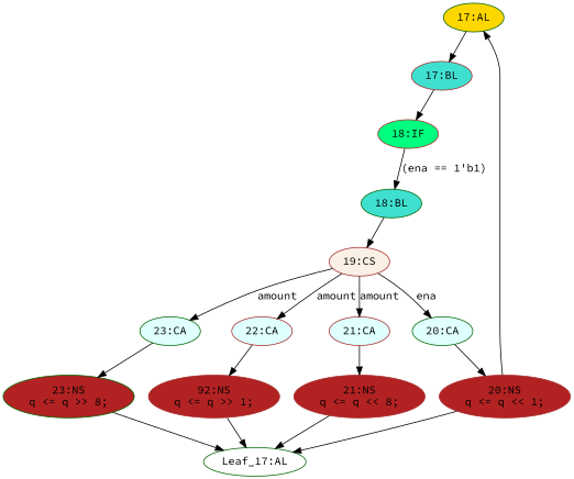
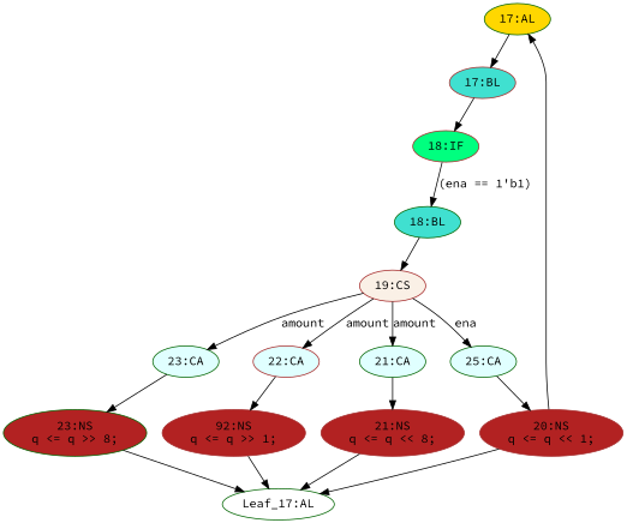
  strict digraph {
    fontname="Source Code Pro"
    node [color=darkgreen fillcolor=firebrick fontname="Source Code Pro" statements="[]" style=filled typ=NonblockingSubstitution]
    edge [cond="[]" fontname="Source Code Pro" lineno=None]
    n1 [ast="<pyverilog.vparser.ast.Always object at 0x7f3347f37090>" clk_sens=True fillcolor=gold label="17:AL" sens="['clk']" typ=Always use_var="['q', 'ena', 'amount']"]
    n2 [ast="<pyverilog.vparser.ast.Block object at 0x7f3347f23d10>" color=brown fillcolor=turquoise label="17:BL" typ=Block]
    n3 [ast="<pyverilog.vparser.ast.IfStatement object at 0x7f334829ee50>" color=brown fillcolor=springgreen label="18:IF" typ=IfStatement]
    n4 [ast="<pyverilog.vparser.ast.Block object at 0x7f3347f234d0>" fillcolor=turquoise label="18:BL" typ=Block]
    n5 [ast="<pyverilog.vparser.ast.NonblockingSubstitution object at 0x7f33497bf450>" label="23:NS\nq <= q >> 8;" statements="[<pyverilog.vparser.ast.NonblockingSubstitution object at 0x7f33497bf450>]"]
    n6 [def_var="['q']" label="Leaf_17:AL" fillcolor="" statements="" style="" typ=""]
    n7 [ast="<pyverilog.vparser.ast.Case object at 0x7f3347f26e90>" color=brown fillcolor=lightcyan label="22:CA" typ=Case]
    n8 [ast="<pyverilog.vparser.ast.NonblockingSubstitution object at 0x7f3347f26450>" color=brown label="92:NS\nq <= q >> 1;" statements="[<pyverilog.vparser.ast.NonblockingSubstitution object at 0x7f3347f26450>]"]
    n9 [ast="<pyverilog.vparser.ast.CaseStatement object at 0x7f3347f26150>" color=brown fillcolor=linen label="19:CS" typ=CaseStatement]
-   n10 [ast="<pyverilog.vparser.ast.Case object at 0x7f3347f31650>" color=brown fillcolor=lightcyan label="21:CA" typ=Case]
+   n10 [ast="<pyverilog.vparser.ast.Case object at 0x7f3347f31650>" fillcolor=lightcyan label="21:CA" typ=Case]
    n11 [ast="<pyverilog.vparser.ast.NonblockingSubstitution object at 0x7f3347f3dc50>" color=brown label="21:NS\nq <= q << 8;" statements="[<pyverilog.vparser.ast.NonblockingSubstitution object at 0x7f3347f3dc50>]"]
-   n12 [ast="<pyverilog.vparser.ast.Case object at 0x7f3347ece290>" fillcolor=lightcyan label="20:CA" typ=Case]
+   n12 [ast="<pyverilog.vparser.ast.Case object at 0x7f3347ece290>" fillcolor=lightcyan label="25:CA" typ=Case]
    n13 [ast="<pyverilog.vparser.ast.Case object at 0x7f3347f26090>" fillcolor=lightcyan label="23:CA" typ=Case]
    n14 [ast="<pyverilog.vparser.ast.NonblockingSubstitution object at 0x7f3347f31550>" color=brown label="20:NS\nq <= q << 1;" statements="[<pyverilog.vparser.ast.NonblockingSubstitution object at 0x7f3347f31550>]"]
    n1 -> n2
    n2 -> n3
    n3 -> n4 [cond="['ena']" label="(ena == 1'b1)" lineno=18]
    n4 -> n9
    n5 -> n6
    n7 -> n8
    n8 -> n6
    n9 -> n7 [cond="['amount']" label=amount lineno=19]
    n9 -> n10 [cond="['amount']" label=amount lineno=19]
    n9 -> n12 [cond="['amount']" label=ena lineno=19]
    n9 -> n13 [cond="['amount']" label=amount lineno=19]
    n10 -> n11
    n11 -> n6
    n12 -> n14
    n13 -> n5
    n14 -> n1 [cond="" lineno=""]
    n14 -> n6
  }
